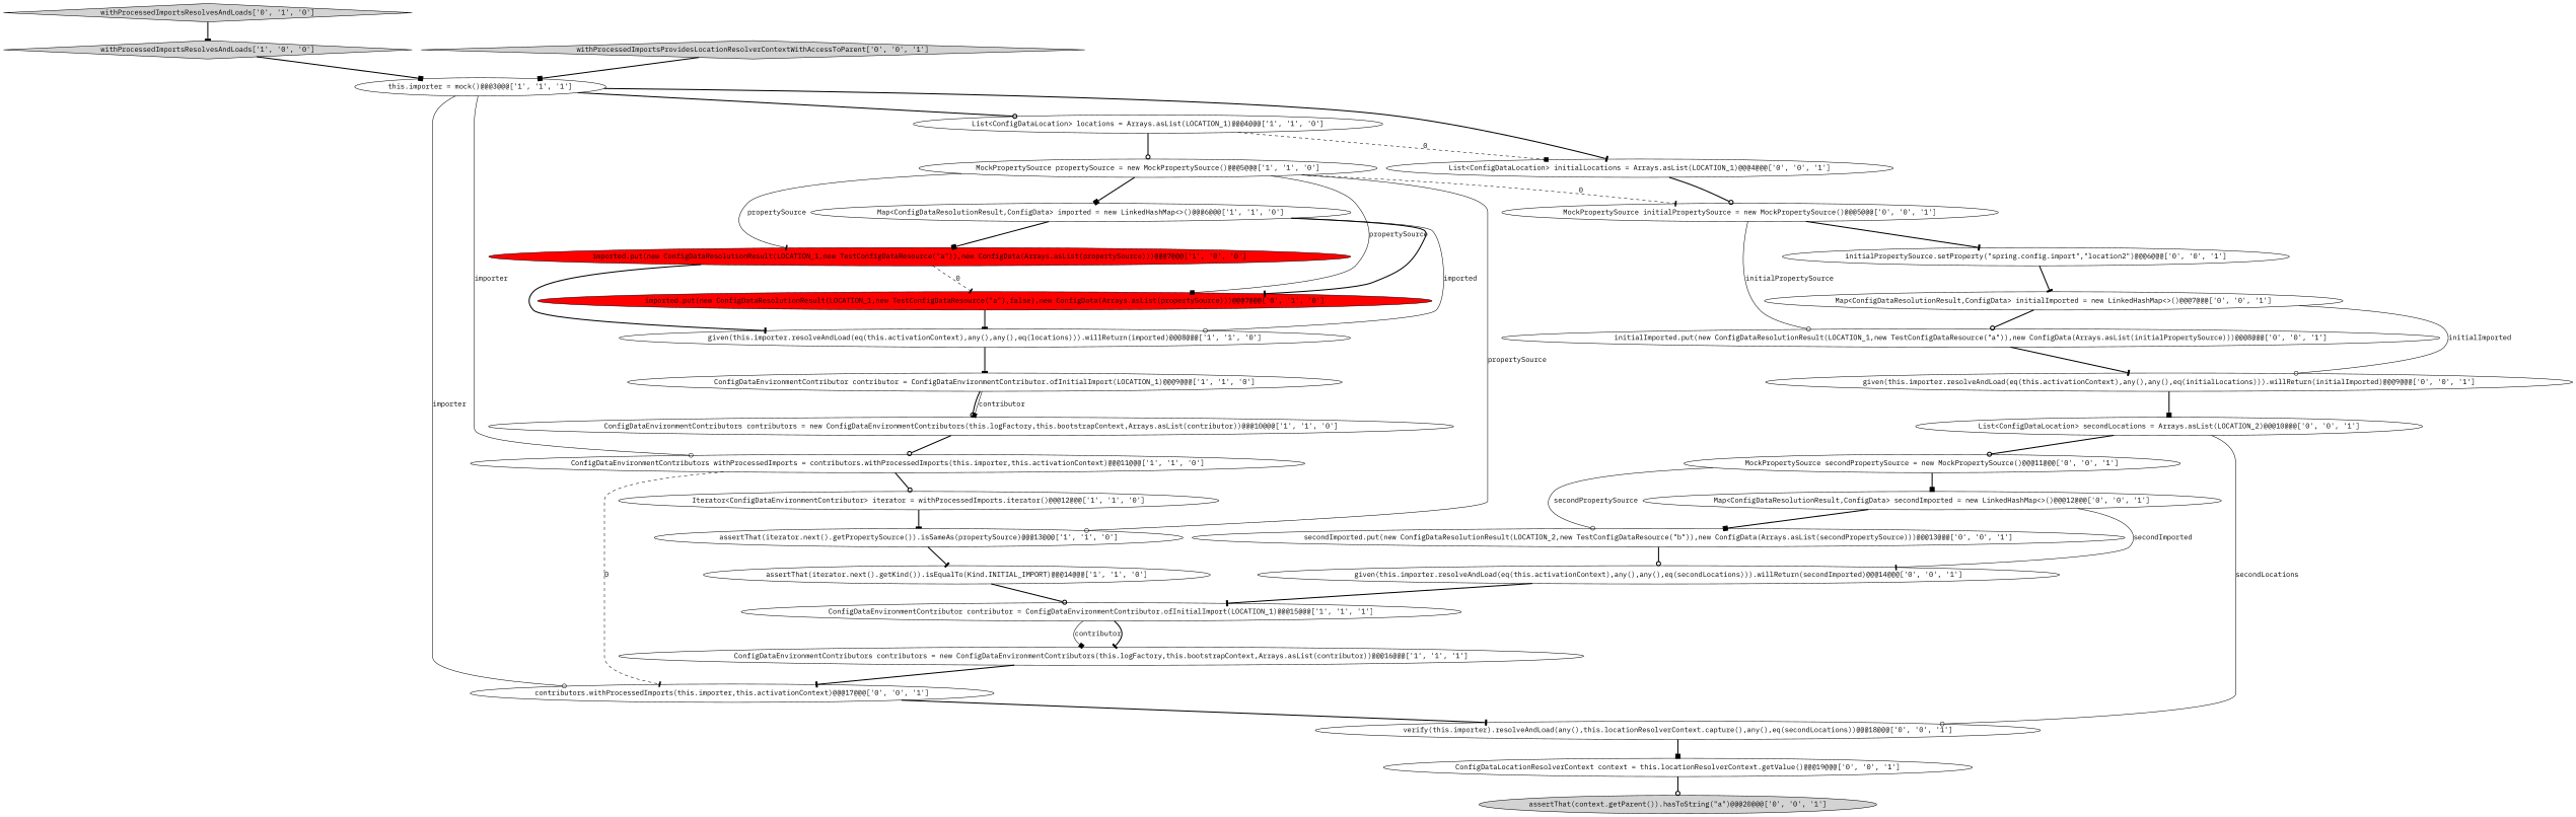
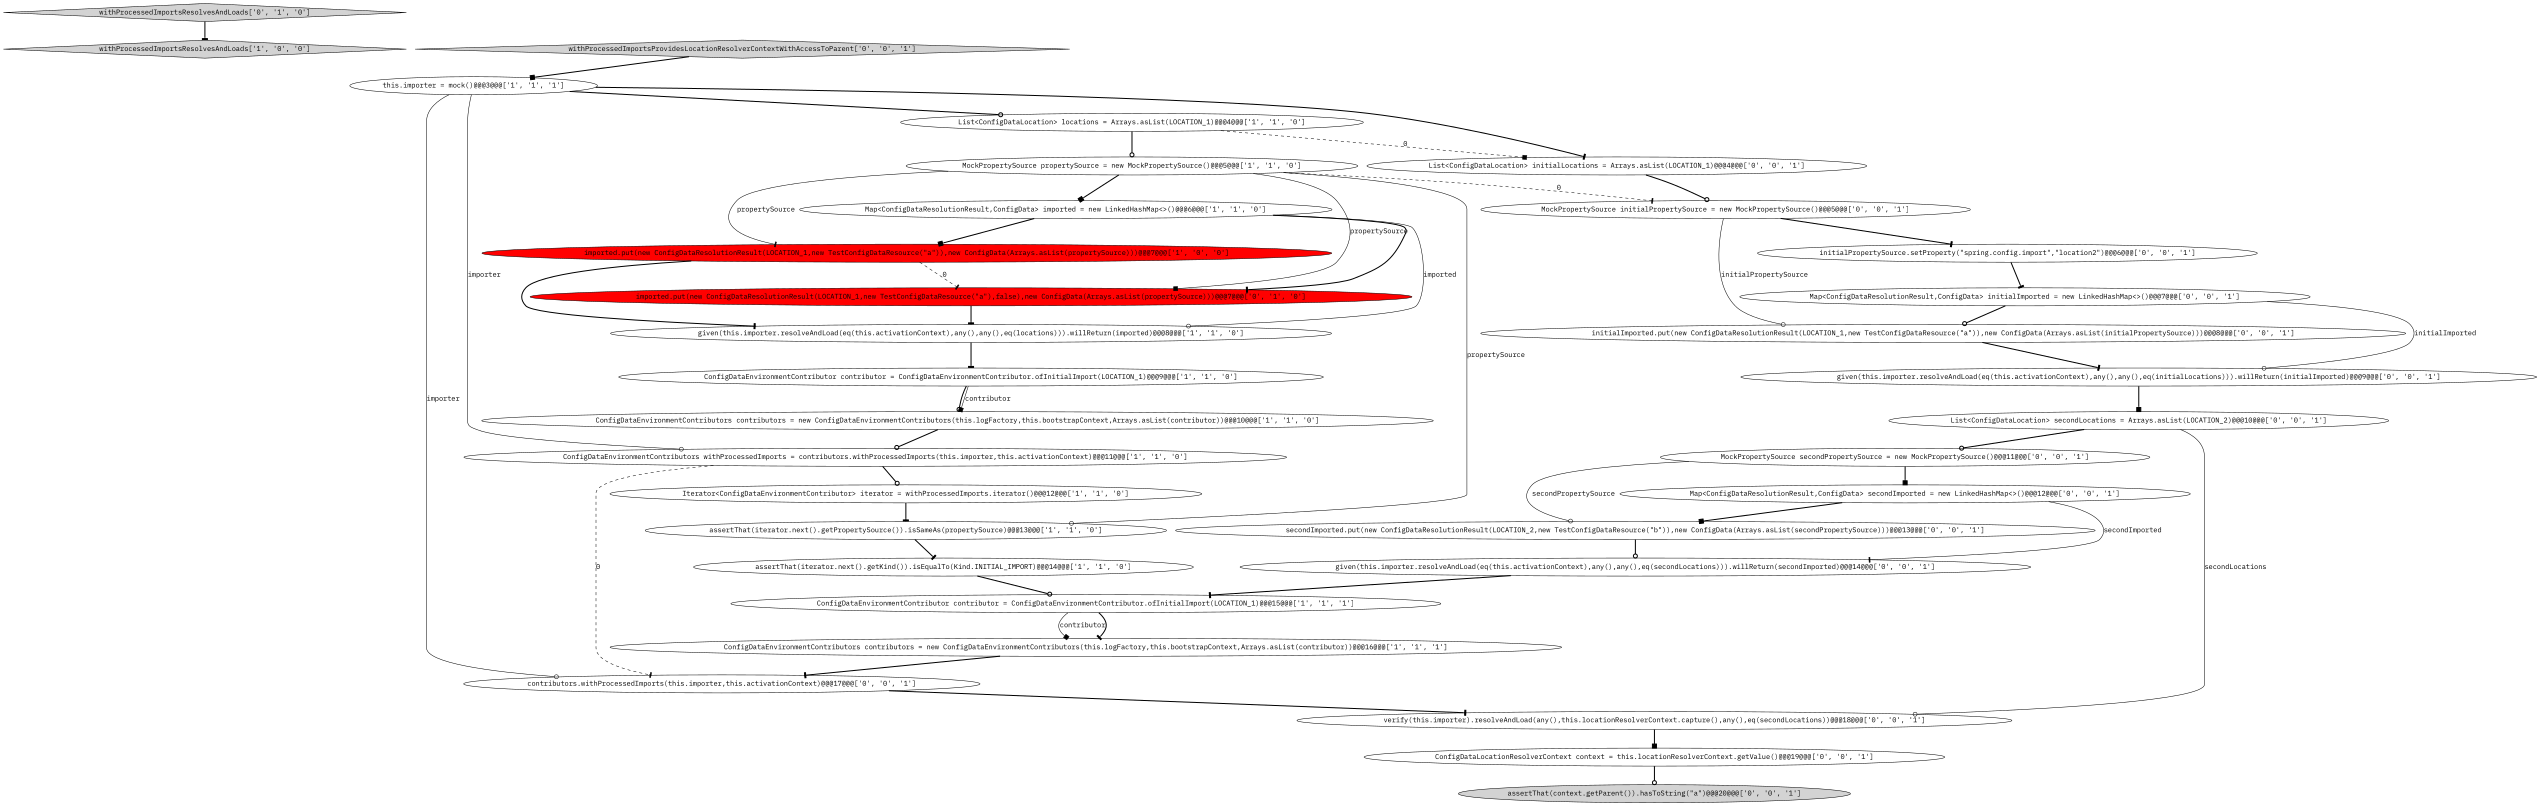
  digraph {
    fontname="IBM Plex Mono"
    node [fillcolor=white fontname="IBM Plex Mono" shape=ellipse style=filled]
    edge [arrowhead=tee fontname="IBM Plex Mono" style=bold]
    n1 [label="this.importer = mock()@@@3@@@['1', '1', '1']"]
    n2 [label="List<ConfigDataLocation> initialLocations = Arrays.asList(LOCATION_1)@@@4@@@['0', '0', '1']"]
    n3 [label="ConfigDataEnvironmentContributors withProcessedImports = contributors.withProcessedImports(this.importer,this.activationContext)@@@11@@@['1', '1', '0']"]
    n4 [label="contributors.withProcessedImports(this.importer,this.activationContext)@@@17@@@['0', '0', '1']"]
    n5 [label="List<ConfigDataLocation> locations = Arrays.asList(LOCATION_1)@@@4@@@['1', '1', '0']"]
    n6 [label="MockPropertySource initialPropertySource = new MockPropertySource()@@@5@@@['0', '0', '1']"]
    n7 [label="Iterator<ConfigDataEnvironmentContributor> iterator = withProcessedImports.iterator()@@@12@@@['1', '1', '0']"]
    n8 [label="verify(this.importer).resolveAndLoad(any(),this.locationResolverContext.capture(),any(),eq(secondLocations))@@@18@@@['0', '0', '1']"]
    n9 [label="MockPropertySource propertySource = new MockPropertySource()@@@5@@@['1', '1', '0']"]
    n10 [label="ConfigDataEnvironmentContributors contributors = new ConfigDataEnvironmentContributors(this.logFactory,this.bootstrapContext,Arrays.asList(contributor))@@@10@@@['1', '1', '0']"]
    n11 [label="ConfigDataEnvironmentContributors contributors = new ConfigDataEnvironmentContributors(this.logFactory,this.bootstrapContext,Arrays.asList(contributor))@@@16@@@['1', '1', '1']"]
    n12 [fillcolor=lightgray label="assertThat(context.getParent()).hasToString(\"a\")@@@20@@@['0', '0', '1']"]
    n13 [fillcolor=red label="imported.put(new ConfigDataResolutionResult(LOCATION_1,new TestConfigDataResource(\"a\")),new ConfigData(Arrays.asList(propertySource)))@@@7@@@['1', '0', '0']"]
    n14 [label="given(this.importer.resolveAndLoad(eq(this.activationContext),any(),any(),eq(locations))).willReturn(imported)@@@8@@@['1', '1', '0']"]
    n15 [fillcolor=red label="imported.put(new ConfigDataResolutionResult(LOCATION_1,new TestConfigDataResource(\"a\"),false),new ConfigData(Arrays.asList(propertySource)))@@@7@@@['0', '1', '0']"]
    n16 [label="ConfigDataEnvironmentContributor contributor = ConfigDataEnvironmentContributor.ofInitialImport(LOCATION_1)@@@9@@@['1', '1', '0']"]
    n17 [label="assertThat(iterator.next().getPropertySource()).isSameAs(propertySource)@@@13@@@['1', '1', '0']"]
    n18 [label="assertThat(iterator.next().getKind()).isEqualTo(Kind.INITIAL_IMPORT)@@@14@@@['1', '1', '0']"]
    n19 [label="ConfigDataLocationResolverContext context = this.locationResolverContext.getValue()@@@19@@@['0', '0', '1']"]
    n20 [label="initialPropertySource.setProperty(\"spring.config.import\",\"location2\")@@@6@@@['0', '0', '1']"]
    n21 [label="initialImported.put(new ConfigDataResolutionResult(LOCATION_1,new TestConfigDataResource(\"a\")),new ConfigData(Arrays.asList(initialPropertySource)))@@@8@@@['0', '0', '1']"]
    n22 [label="Map<ConfigDataResolutionResult,ConfigData> initialImported = new LinkedHashMap<>()@@@7@@@['0', '0', '1']"]
    n23 [label="given(this.importer.resolveAndLoad(eq(this.activationContext),any(),any(),eq(initialLocations))).willReturn(initialImported)@@@9@@@['0', '0', '1']"]
    n24 [label="ConfigDataEnvironmentContributor contributor = ConfigDataEnvironmentContributor.ofInitialImport(LOCATION_1)@@@15@@@['1', '1', '1']"]
    n25 [label="Map<ConfigDataResolutionResult,ConfigData> imported = new LinkedHashMap<>()@@@6@@@['1', '1', '0']"]
    n26 [fillcolor=lightgray label="withProcessedImportsResolvesAndLoads['1', '0', '0']" shape=diamond]
    n27 [label="given(this.importer.resolveAndLoad(eq(this.activationContext),any(),any(),eq(secondLocations))).willReturn(secondImported)@@@14@@@['0', '0', '1']"]
    n28 [label="MockPropertySource secondPropertySource = new MockPropertySource()@@@11@@@['0', '0', '1']"]
    n29 [label="secondImported.put(new ConfigDataResolutionResult(LOCATION_2,new TestConfigDataResource(\"b\")),new ConfigData(Arrays.asList(secondPropertySource)))@@@13@@@['0', '0', '1']"]
    n30 [label="Map<ConfigDataResolutionResult,ConfigData> secondImported = new LinkedHashMap<>()@@@12@@@['0', '0', '1']"]
    n31 [label="List<ConfigDataLocation> secondLocations = Arrays.asList(LOCATION_2)@@@10@@@['0', '0', '1']"]
    n32 [fillcolor=lightgray label="withProcessedImportsResolvesAndLoads['0', '1', '0']" shape=diamond]
    n33 [fillcolor=lightgray label="withProcessedImportsProvidesLocationResolverContextWithAccessToParent['0', '0', '1']" shape=diamond]
    n1 -> n2
    n1 -> n3 [arrowhead=odot label=importer style=solid]
    n1 -> n4 [arrowhead=odot label=importer style=solid]
    n1 -> n5 [arrowhead=odot]
    n2 -> n6 [arrowhead=odot]
    n3 -> n4 [label=0 style=dashed]
    n3 -> n7 [arrowhead=odot]
    n4 -> n8
    n5 -> n2 [arrowhead=box label=0 style=dashed]
    n5 -> n9 [arrowhead=odot]
    n6 -> n20
    n6 -> n21 [arrowhead=odot label=initialPropertySource style=solid]
    n7 -> n17
    n8 -> n19 [arrowhead=box]
    n9 -> n6 [label=0 style=dashed]
    n9 -> n13 [label=propertySource style=solid]
    n9 -> n15 [arrowhead=box label=propertySource style=solid]
    n9 -> n17 [arrowhead=odot label=propertySource style=solid]
    n9 -> n25 [arrowhead=box]
    n10 -> n3 [arrowhead=odot]
    n11 -> n4
    n13 -> n14
    n13 -> n15 [label=0 style=dashed]
    n14 -> n16
    n15 -> n14
    n16 -> n10 [arrowhead=odot]
    n16 -> n10 [arrowhead=box label=contributor style=solid]
    n17 -> n18
    n18 -> n24 [arrowhead=odot]
    n19 -> n12 [arrowhead=odot]
    n20 -> n22
    n21 -> n23
    n22 -> n21 [arrowhead=odot]
    n22 -> n23 [arrowhead=odot label=initialImported style=solid]
    n23 -> n31 [arrowhead=box]
    n24 -> n11 [arrowhead=box label=contributor style=solid]
    n24 -> n11
    n25 -> n13 [arrowhead=box]
    n25 -> n14 [arrowhead=odot label=imported style=solid]
    n25 -> n15
-   n26 -> n1 [arrowhead=box]
    n27 -> n24
    n28 -> n29 [arrowhead=odot label=secondPropertySource style=solid]
    n28 -> n30 [arrowhead=box]
    n29 -> n27 [arrowhead=odot]
    n30 -> n27 [label=secondImported style=solid]
    n30 -> n29 [arrowhead=box]
    n31 -> n8 [arrowhead=odot label=secondLocations style=solid]
    n31 -> n28 [arrowhead=odot]
    n32 -> n26
    n33 -> n1 [arrowhead=box]
  }
